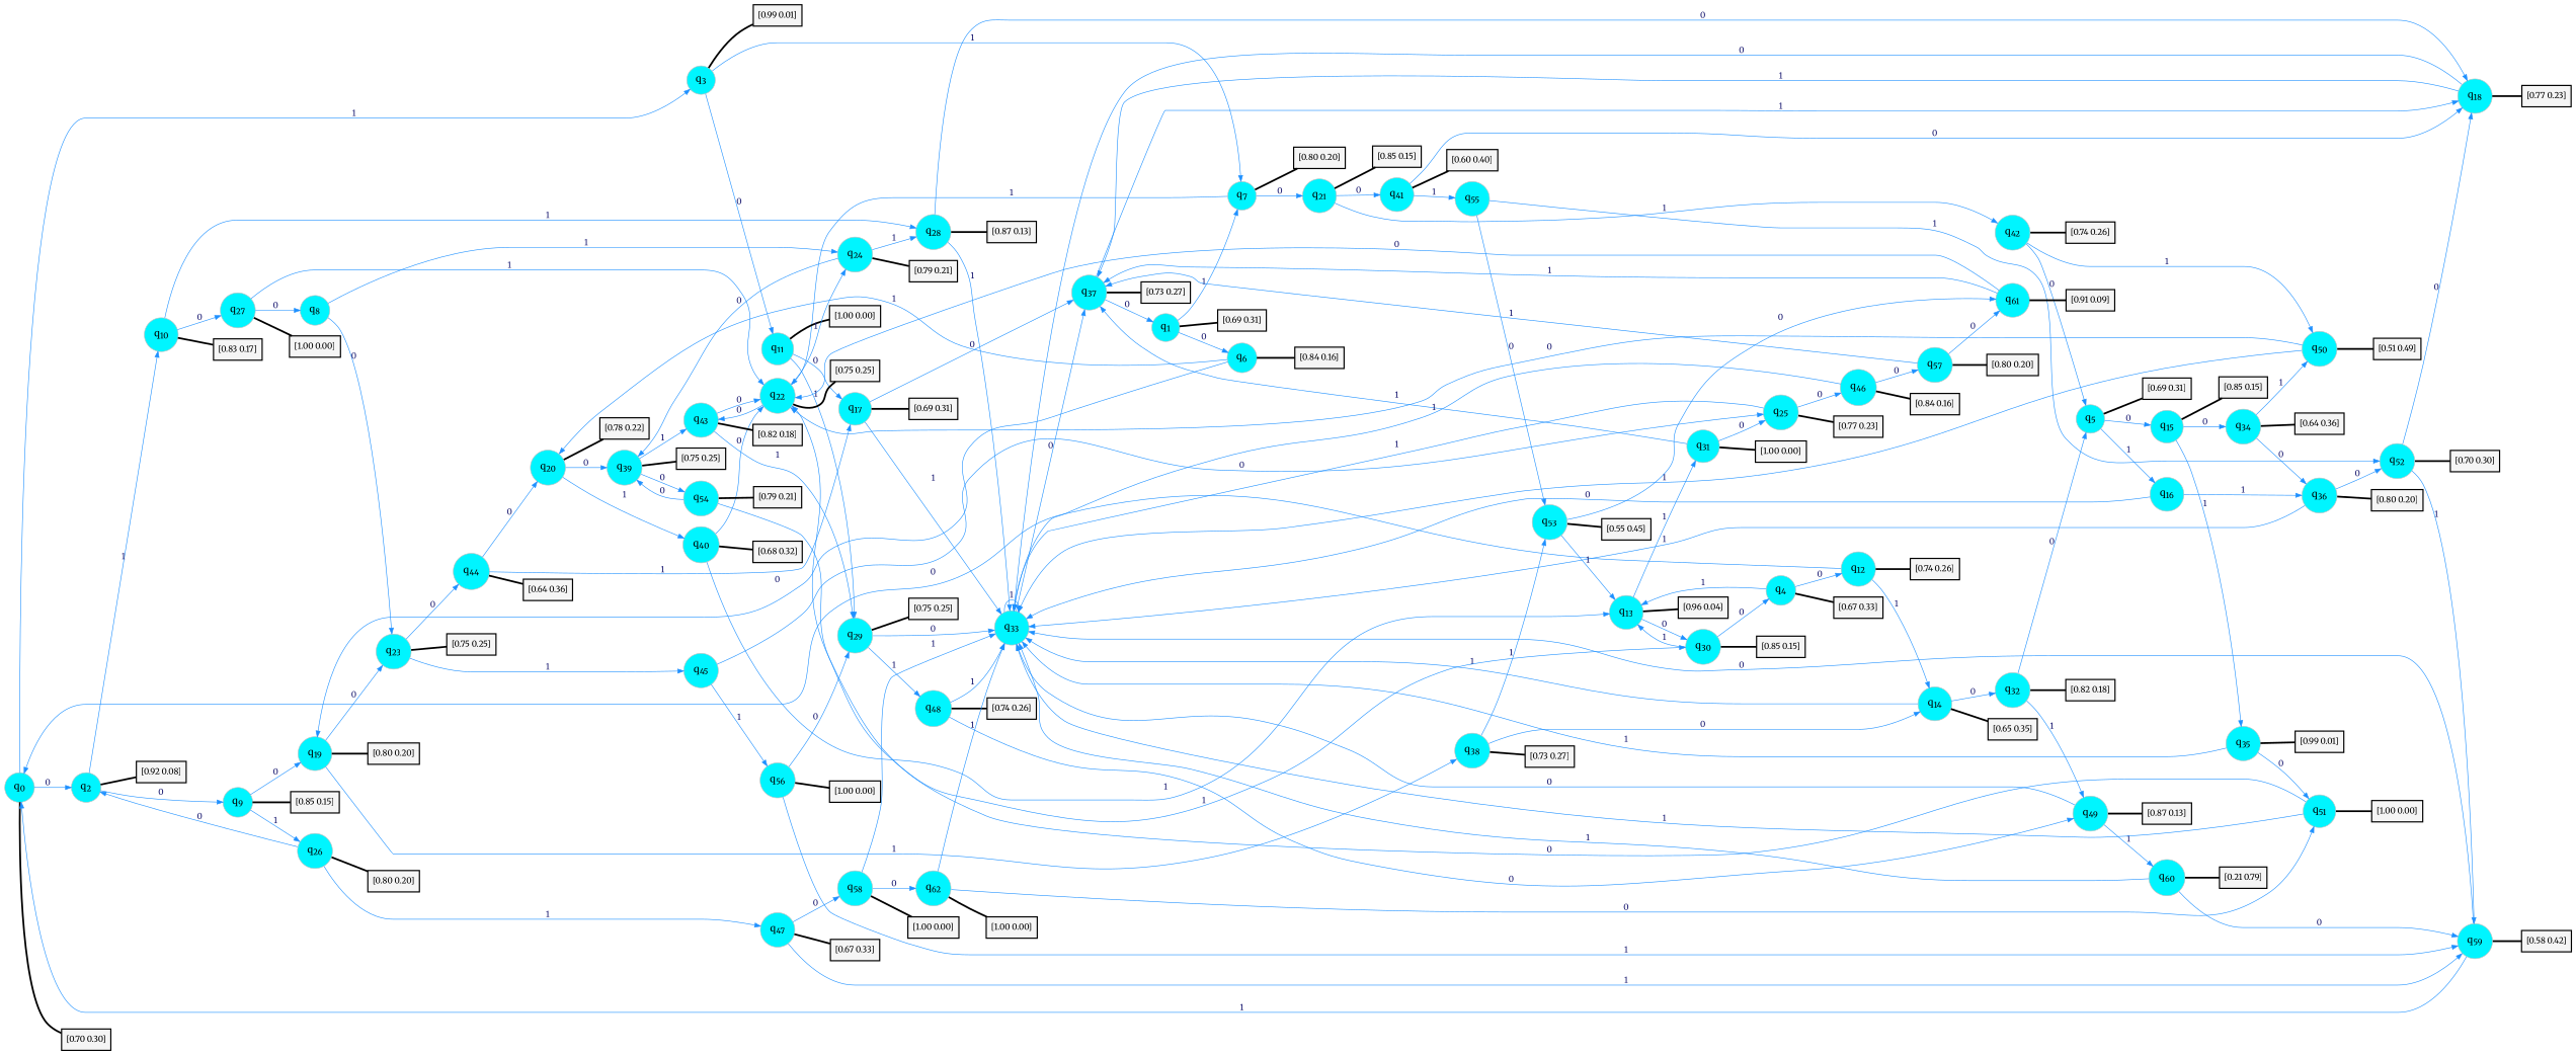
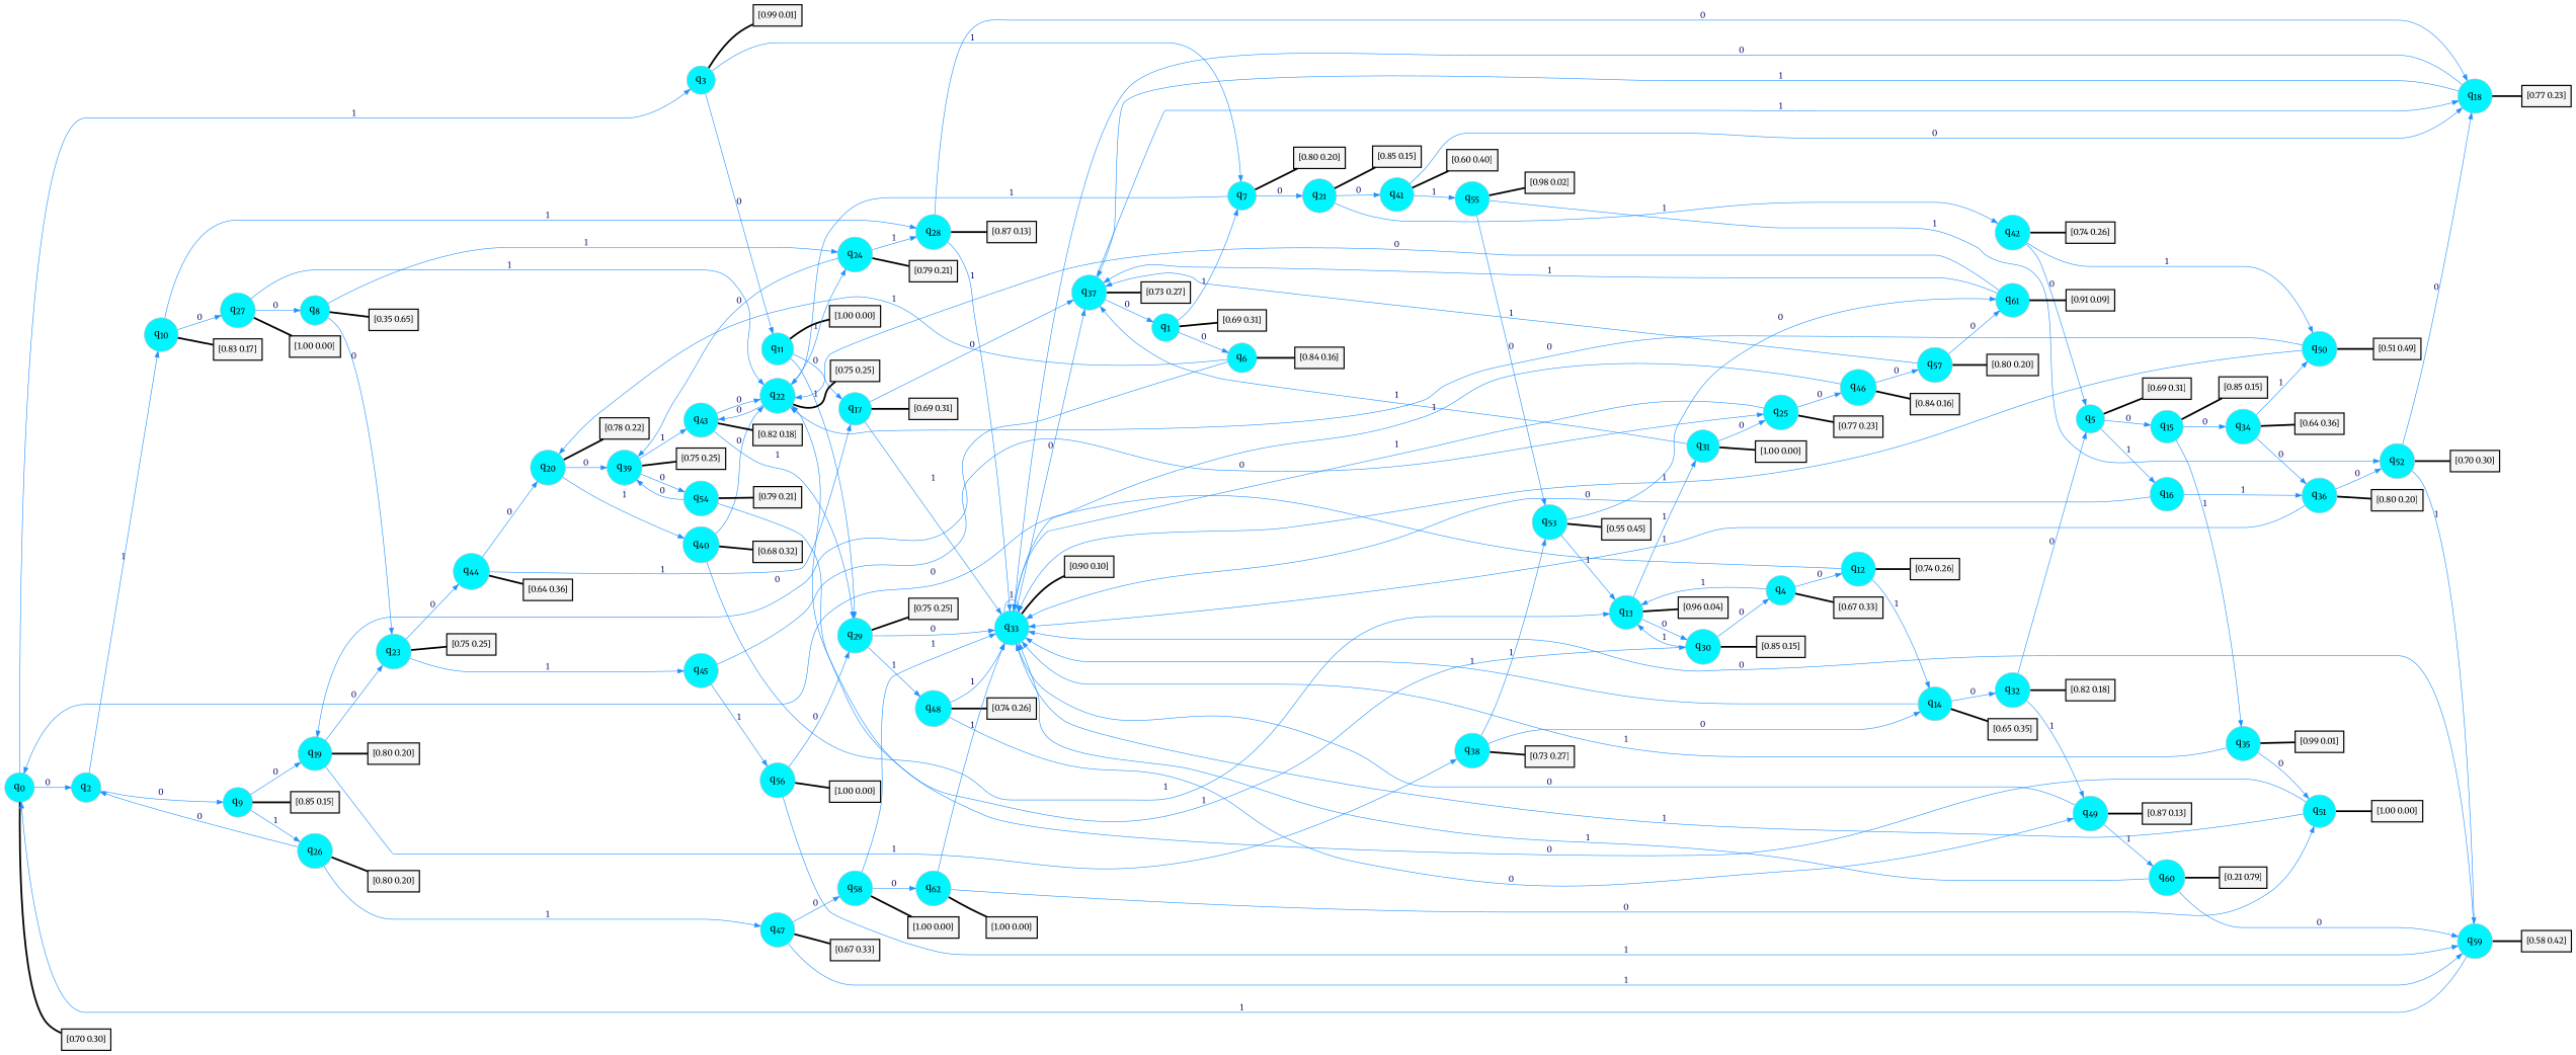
  digraph {
    fontname=Merriweather
    rankdir=LR
    node [color=gray fillcolor=turquoise1 fontcolor=black fontname=Merriweather fontsize=16 fontweight=bold shape=circle style=filled]
    edge [arrowsize=1 color=dodgerblue1 fontcolor=midnightblue fontname=Merriweather fontweight=bold penwidth=1 style=solid weight=20]
    n1 [label=<q<SUB>0</SUB>>]
    n2 [label=<q<SUB>2</SUB>>]
    n3 [label=<q<SUB>3</SUB>>]
    n4 [color=black fillcolor=whitesmoke fontsize=14 label="[0.70 0.30]" penwidth=2 shape=box]
    n5 [label=<q<SUB>9</SUB>>]
    n6 [label=<q<SUB>10</SUB>>]
-   n7 [color=black fillcolor=whitesmoke fontsize=14 label="[0.92 0.08]" penwidth=2 shape=box]
    n8 [label=<q<SUB>7</SUB>>]
    n9 [label=<q<SUB>11</SUB>>]
    n10 [color=black fillcolor=whitesmoke fontsize=14 label="[0.99 0.01]" penwidth=2 shape=box]
    n11 [label=<q<SUB>1</SUB>>]
    n12 [label=<q<SUB>6</SUB>>]
    n13 [color=black fillcolor=whitesmoke fontsize=14 label="[0.69 0.31]" penwidth=2 shape=box]
    n14 [label=<q<SUB>19</SUB>>]
    n15 [label=<q<SUB>20</SUB>>]
    n16 [color=black fillcolor=whitesmoke fontsize=14 label="[0.84 0.16]" penwidth=2 shape=box]
    n17 [label=<q<SUB>21</SUB>>]
    n18 [label=<q<SUB>22</SUB>>]
    n19 [color=black fillcolor=whitesmoke fontsize=14 label="[0.80 0.20]" penwidth=2 shape=box]
    n20 [label=<q<SUB>26</SUB>>]
    n21 [color=black fillcolor=whitesmoke fontsize=14 label="[0.85 0.15]" penwidth=2 shape=box]
    n22 [label=<q<SUB>27</SUB>>]
    n23 [label=<q<SUB>28</SUB>>]
    n24 [color=black fillcolor=whitesmoke fontsize=14 label="[0.83 0.17]" penwidth=2 shape=box]
    n25 [label=<q<SUB>17</SUB>>]
    n26 [label=<q<SUB>29</SUB>>]
    n27 [color=black fillcolor=whitesmoke fontsize=14 label="[1.00 0.00]" penwidth=2 shape=box]
    n28 [label=<q<SUB>4</SUB>>]
    n29 [label=<q<SUB>12</SUB>>]
    n30 [label=<q<SUB>13</SUB>>]
    n31 [color=black fillcolor=whitesmoke fontsize=14 label="[0.67 0.33]" penwidth=2 shape=box]
    n32 [label=<q<SUB>14</SUB>>]
    n33 [color=black fillcolor=whitesmoke fontsize=14 label="[0.74 0.26]" penwidth=2 shape=box]
    n34 [label=<q<SUB>30</SUB>>]
    n35 [label=<q<SUB>31</SUB>>]
    n36 [color=black fillcolor=whitesmoke fontsize=14 label="[0.96 0.04]" penwidth=2 shape=box]
    n37 [label=<q<SUB>5</SUB>>]
    n38 [label=<q<SUB>15</SUB>>]
    n39 [label=<q<SUB>16</SUB>>]
    n40 [color=black fillcolor=whitesmoke fontsize=14 label="[0.69 0.31]" penwidth=2 shape=box]
    n41 [label=<q<SUB>34</SUB>>]
    n42 [label=<q<SUB>35</SUB>>]
    n43 [color=black fillcolor=whitesmoke fontsize=14 label="[0.85 0.15]" penwidth=2 shape=box]
    n44 [label=<q<SUB>33</SUB>>]
    n45 [label=<q<SUB>36</SUB>>]
    n46 [label=<q<SUB>23</SUB>>]
    n47 [label=<q<SUB>38</SUB>>]
    n48 [color=black fillcolor=whitesmoke fontsize=14 label="[0.80 0.20]" penwidth=2 shape=box]
    n49 [label=<q<SUB>39</SUB>>]
    n50 [label=<q<SUB>40</SUB>>]
    n51 [color=black fillcolor=whitesmoke fontsize=14 label="[0.78 0.22]" penwidth=2 shape=box]
    n52 [label=<q<SUB>41</SUB>>]
    n53 [label=<q<SUB>42</SUB>>]
    n54 [color=black fillcolor=whitesmoke fontsize=14 label="[0.85 0.15]" penwidth=2 shape=box]
    n55 [label=<q<SUB>24</SUB>>]
    n56 [label=<q<SUB>43</SUB>>]
    n57 [color=black fillcolor=whitesmoke fontsize=14 label="[0.75 0.25]" penwidth=2 shape=box]
    n58 [label=<q<SUB>8</SUB>>]
+   n59 [color=black fillcolor=whitesmoke fontsize=14 label="[0.35 0.65]" penwidth=2 shape=box]
    n60 [label=<q<SUB>44</SUB>>]
    n61 [label=<q<SUB>45</SUB>>]
    n62 [color=black fillcolor=whitesmoke fontsize=14 label="[0.75 0.25]" penwidth=2 shape=box]
    n63 [color=black fillcolor=whitesmoke fontsize=14 label="[0.79 0.21]" penwidth=2 shape=box]
    n64 [label=<q<SUB>47</SUB>>]
    n65 [color=black fillcolor=whitesmoke fontsize=14 label="[0.80 0.20]" penwidth=2 shape=box]
    n66 [color=black fillcolor=whitesmoke fontsize=14 label="[1.00 0.00]" penwidth=2 shape=box]
    n67 [label=<q<SUB>18</SUB>>]
    n68 [color=black fillcolor=whitesmoke fontsize=14 label="[0.87 0.13]" penwidth=2 shape=box]
    n69 [label=<q<SUB>37</SUB>>]
    n70 [color=black fillcolor=whitesmoke fontsize=14 label="[0.69 0.31]" penwidth=2 shape=box]
    n71 [label=<q<SUB>48</SUB>>]
    n72 [color=black fillcolor=whitesmoke fontsize=14 label="[0.75 0.25]" penwidth=2 shape=box]
    n73 [label=<q<SUB>32</SUB>>]
    n74 [color=black fillcolor=whitesmoke fontsize=14 label="[0.65 0.35]" penwidth=2 shape=box]
    n75 [color=black fillcolor=whitesmoke fontsize=14 label="[0.85 0.15]" penwidth=2 shape=box]
    n76 [label=<q<SUB>25</SUB>>]
    n77 [color=black fillcolor=whitesmoke fontsize=14 label="[1.00 0.00]" penwidth=2 shape=box]
    n78 [label=<q<SUB>49</SUB>>]
    n79 [color=black fillcolor=whitesmoke fontsize=14 label="[0.82 0.18]" penwidth=2 shape=box]
+   n80 [color=black fillcolor=whitesmoke fontsize=14 label="[0.90 0.10]" penwidth=2 shape=box]
    n81 [label=<q<SUB>50</SUB>>]
    n82 [color=black fillcolor=whitesmoke fontsize=14 label="[0.64 0.36]" penwidth=2 shape=box]
    n83 [label=<q<SUB>51</SUB>>]
    n84 [color=black fillcolor=whitesmoke fontsize=14 label="[0.99 0.01]" penwidth=2 shape=box]
    n85 [label=<q<SUB>52</SUB>>]
    n86 [color=black fillcolor=whitesmoke fontsize=14 label="[0.80 0.20]" penwidth=2 shape=box]
    n87 [color=black fillcolor=whitesmoke fontsize=14 label="[0.73 0.27]" penwidth=2 shape=box]
    n88 [color=black fillcolor=whitesmoke fontsize=14 label="[0.77 0.23]" penwidth=2 shape=box]
    n89 [label=<q<SUB>53</SUB>>]
    n90 [color=black fillcolor=whitesmoke fontsize=14 label="[0.73 0.27]" penwidth=2 shape=box]
    n91 [label=<q<SUB>54</SUB>>]
    n92 [color=black fillcolor=whitesmoke fontsize=14 label="[0.75 0.25]" penwidth=2 shape=box]
    n93 [color=black fillcolor=whitesmoke fontsize=14 label="[0.68 0.32]" penwidth=2 shape=box]
    n94 [label=<q<SUB>55</SUB>>]
    n95 [color=black fillcolor=whitesmoke fontsize=14 label="[0.60 0.40]" penwidth=2 shape=box]
    n96 [color=black fillcolor=whitesmoke fontsize=14 label="[0.74 0.26]" penwidth=2 shape=box]
    n97 [color=black fillcolor=whitesmoke fontsize=14 label="[0.82 0.18]" penwidth=2 shape=box]
    n98 [color=black fillcolor=whitesmoke fontsize=14 label="[0.64 0.36]" penwidth=2 shape=box]
    n99 [label=<q<SUB>56</SUB>>]
    n100 [label=<q<SUB>46</SUB>>]
    n101 [color=black fillcolor=whitesmoke fontsize=14 label="[0.77 0.23]" penwidth=2 shape=box]
    n102 [label=<q<SUB>57</SUB>>]
    n103 [color=black fillcolor=whitesmoke fontsize=14 label="[0.84 0.16]" penwidth=2 shape=box]
    n104 [label=<q<SUB>58</SUB>>]
    n105 [label=<q<SUB>59</SUB>>]
    n106 [color=black fillcolor=whitesmoke fontsize=14 label="[0.67 0.33]" penwidth=2 shape=box]
    n107 [color=black fillcolor=whitesmoke fontsize=14 label="[0.74 0.26]" penwidth=2 shape=box]
    n108 [label=<q<SUB>60</SUB>>]
    n109 [color=black fillcolor=whitesmoke fontsize=14 label="[0.87 0.13]" penwidth=2 shape=box]
    n110 [color=black fillcolor=whitesmoke fontsize=14 label="[0.51 0.49]" penwidth=2 shape=box]
    n111 [color=black fillcolor=whitesmoke fontsize=14 label="[1.00 0.00]" penwidth=2 shape=box]
    n112 [color=black fillcolor=whitesmoke fontsize=14 label="[0.70 0.30]" penwidth=2 shape=box]
    n113 [label=<q<SUB>61</SUB>>]
    n114 [color=black fillcolor=whitesmoke fontsize=14 label="[0.55 0.45]" penwidth=2 shape=box]
    n115 [color=black fillcolor=whitesmoke fontsize=14 label="[0.79 0.21]" penwidth=2 shape=box]
+   n116 [color=black fillcolor=whitesmoke fontsize=14 label="[0.98 0.02]" penwidth=2 shape=box]
    n117 [color=black fillcolor=whitesmoke fontsize=14 label="[1.00 0.00]" penwidth=2 shape=box]
    n118 [color=black fillcolor=whitesmoke fontsize=14 label="[0.80 0.20]" penwidth=2 shape=box]
    n119 [label=<q<SUB>62</SUB>>]
    n120 [color=black fillcolor=whitesmoke fontsize=14 label="[1.00 0.00]" penwidth=2 shape=box]
    n121 [color=black fillcolor=whitesmoke fontsize=14 label="[0.58 0.42]" penwidth=2 shape=box]
    n122 [color=black fillcolor=whitesmoke fontsize=14 label="[0.21 0.79]" penwidth=2 shape=box]
    n123 [color=black fillcolor=whitesmoke fontsize=14 label="[0.91 0.09]" penwidth=2 shape=box]
    n124 [color=black fillcolor=whitesmoke fontsize=14 label="[1.00 0.00]" penwidth=2 shape=box]
    n1 -> n2 [label=0]
    n1 -> n3 [label=1]
    n1 -> n4 [arrowhead=none color=black penwidth=3]
    n2 -> n5 [label=0]
    n2 -> n6 [label=1]
-   n2 -> n7 [arrowhead=none color=black penwidth=3]
    n3 -> n8 [label=1]
    n3 -> n9 [label=0]
    n3 -> n10 [arrowhead=none color=black penwidth=3]
    n5 -> n14 [label=0]
    n5 -> n20 [label=1]
    n5 -> n21 [arrowhead=none color=black penwidth=3]
    n6 -> n22 [label=0]
    n6 -> n23 [label=1]
    n6 -> n24 [arrowhead=none color=black penwidth=3]
    n8 -> n17 [label=0]
    n8 -> n18 [label=1]
    n8 -> n19 [arrowhead=none color=black penwidth=3]
    n9 -> n25 [label=0]
    n9 -> n26 [label=1]
    n9 -> n27 [arrowhead=none color=black penwidth=3]
    n11 -> n8 [label=1]
    n11 -> n12 [label=0]
    n11 -> n13 [arrowhead=none color=black penwidth=3]
    n12 -> n14 [label=0]
    n12 -> n15 [label=1]
    n12 -> n16 [arrowhead=none color=black penwidth=3]
    n14 -> n46 [label=0]
    n14 -> n47 [label=1]
    n14 -> n48 [arrowhead=none color=black penwidth=3]
    n15 -> n49 [label=0]
    n15 -> n50 [label=1]
    n15 -> n51 [arrowhead=none color=black penwidth=3]
    n17 -> n52 [label=0]
    n17 -> n53 [label=1]
    n17 -> n54 [arrowhead=none color=black penwidth=3]
    n18 -> n55 [label=1]
    n18 -> n56 [label=0]
    n18 -> n57 [arrowhead=none color=black penwidth=3]
    n20 -> n2 [label=0]
    n20 -> n64 [label=1]
    n20 -> n65 [arrowhead=none color=black penwidth=3]
    n22 -> n18 [label=1]
    n22 -> n58 [label=0]
    n22 -> n66 [arrowhead=none color=black penwidth=3]
    n23 -> n44 [label=1]
    n23 -> n67 [label=0]
    n23 -> n68 [arrowhead=none color=black penwidth=3]
    n25 -> n44 [label=1]
    n25 -> n69 [label=0]
    n25 -> n70 [arrowhead=none color=black penwidth=3]
    n26 -> n44 [label=0]
    n26 -> n71 [label=1]
    n26 -> n72 [arrowhead=none color=black penwidth=3]
    n28 -> n29 [label=0]
    n28 -> n30 [label=1]
    n28 -> n31 [arrowhead=none color=black penwidth=3]
    n29 -> n1 [label=0]
    n29 -> n32 [label=1]
    n29 -> n33 [arrowhead=none color=black penwidth=3]
    n30 -> n34 [label=0]
    n30 -> n35 [label=1]
    n30 -> n36 [arrowhead=none color=black penwidth=3]
    n32 -> n44 [label=1]
    n32 -> n73 [label=0]
    n32 -> n74 [arrowhead=none color=black penwidth=3]
    n34 -> n28 [label=0]
    n34 -> n30 [label=1]
    n34 -> n75 [arrowhead=none color=black penwidth=3]
    n35 -> n69 [label=1]
    n35 -> n76 [label=0]
    n35 -> n77 [arrowhead=none color=black penwidth=3]
    n37 -> n38 [label=0]
    n37 -> n39 [label=1]
    n37 -> n40 [arrowhead=none color=black penwidth=3]
    n38 -> n41 [label=0]
    n38 -> n42 [label=1]
    n38 -> n43 [arrowhead=none color=black penwidth=3]
    n39 -> n44 [label=0]
    n39 -> n45 [label=1]
    n41 -> n45 [label=0]
    n41 -> n81 [label=1]
    n41 -> n82 [arrowhead=none color=black penwidth=3]
    n42 -> n44 [label=1]
    n42 -> n83 [label=0]
    n42 -> n84 [arrowhead=none color=black penwidth=3]
    n44 -> n44 [label=1]
    n44 -> n69 [label=0]
+   n44 -> n80 [arrowhead=none color=black penwidth=3]
    n45 -> n44 [label=1]
    n45 -> n85 [label=0]
    n45 -> n86 [arrowhead=none color=black penwidth=3]
    n46 -> n60 [label=0]
    n46 -> n61 [label=1]
    n46 -> n62 [arrowhead=none color=black penwidth=3]
    n47 -> n32 [label=0]
    n47 -> n89 [label=1]
    n47 -> n90 [arrowhead=none color=black penwidth=3]
    n49 -> n56 [label=1]
    n49 -> n91 [label=0]
    n49 -> n92 [arrowhead=none color=black penwidth=3]
    n50 -> n18 [label=0]
    n50 -> n30 [label=1]
    n50 -> n93 [arrowhead=none color=black penwidth=3]
    n52 -> n67 [label=0]
    n52 -> n94 [label=1]
    n52 -> n95 [arrowhead=none color=black penwidth=3]
    n53 -> n37 [label=0]
    n53 -> n81 [label=1]
    n53 -> n96 [arrowhead=none color=black penwidth=3]
    n55 -> n23 [label=1]
    n55 -> n49 [label=0]
    n55 -> n63 [arrowhead=none color=black penwidth=3]
    n56 -> n18 [label=0]
    n56 -> n26 [label=1]
    n56 -> n97 [arrowhead=none color=black penwidth=3]
    n58 -> n46 [label=0]
    n58 -> n55 [label=1]
+   n58 -> n59 [arrowhead=none color=black penwidth=3]
    n60 -> n15 [label=0]
    n60 -> n25 [label=1]
    n60 -> n98 [arrowhead=none color=black penwidth=3]
    n61 -> n76 [label=0]
    n61 -> n99 [label=1]
    n64 -> n104 [label=0]
    n64 -> n105 [label=1]
    n64 -> n106 [arrowhead=none color=black penwidth=3]
    n67 -> n44 [label=0]
    n67 -> n69 [label=1]
    n67 -> n88 [arrowhead=none color=black penwidth=3]
    n69 -> n11 [label=0]
    n69 -> n67 [label=1]
    n69 -> n87 [arrowhead=none color=black penwidth=3]
    n71 -> n44 [label=1]
    n71 -> n78 [label=0]
    n71 -> n107 [arrowhead=none color=black penwidth=3]
    n73 -> n37 [label=0]
    n73 -> n78 [label=1]
    n73 -> n79 [arrowhead=none color=black penwidth=3]
    n76 -> n44 [label=1]
    n76 -> n100 [label=0]
    n76 -> n101 [arrowhead=none color=black penwidth=3]
    n78 -> n44 [label=0]
    n78 -> n108 [label=1]
    n78 -> n109 [arrowhead=none color=black penwidth=3]
    n81 -> n18 [label=0]
    n81 -> n44 [label=1]
    n81 -> n110 [arrowhead=none color=black penwidth=3]
    n83 -> n18 [label=0]
    n83 -> n44 [label=1]
    n83 -> n111 [arrowhead=none color=black penwidth=3]
    n85 -> n67 [label=0]
    n85 -> n105 [label=1]
    n85 -> n112 [arrowhead=none color=black penwidth=3]
    n89 -> n30 [label=1]
    n89 -> n113 [label=0]
    n89 -> n114 [arrowhead=none color=black penwidth=3]
    n91 -> n34 [label=1]
    n91 -> n49 [label=0]
    n91 -> n115 [arrowhead=none color=black penwidth=3]
    n94 -> n85 [label=1]
    n94 -> n89 [label=0]
+   n94 -> n116 [arrowhead=none color=black penwidth=3]
    n99 -> n26 [label=0]
    n99 -> n105 [label=1]
    n99 -> n117 [arrowhead=none color=black penwidth=3]
    n100 -> n44 [label=1]
    n100 -> n102 [label=0]
    n100 -> n103 [arrowhead=none color=black penwidth=3]
    n102 -> n69 [label=1]
    n102 -> n113 [label=0]
    n102 -> n118 [arrowhead=none color=black penwidth=3]
    n104 -> n44 [label=1]
    n104 -> n119 [label=0]
    n104 -> n120 [arrowhead=none color=black penwidth=3]
    n105 -> n1 [label=1]
    n105 -> n44 [label=0]
    n105 -> n121 [arrowhead=none color=black penwidth=3]
    n108 -> n44 [label=1]
    n108 -> n105 [label=0]
    n108 -> n122 [arrowhead=none color=black penwidth=3]
    n113 -> n18 [label=0]
    n113 -> n69 [label=1]
    n113 -> n123 [arrowhead=none color=black penwidth=3]
    n119 -> n44 [label=1]
    n119 -> n83 [label=0]
    n119 -> n124 [arrowhead=none color=black penwidth=3]
  }
